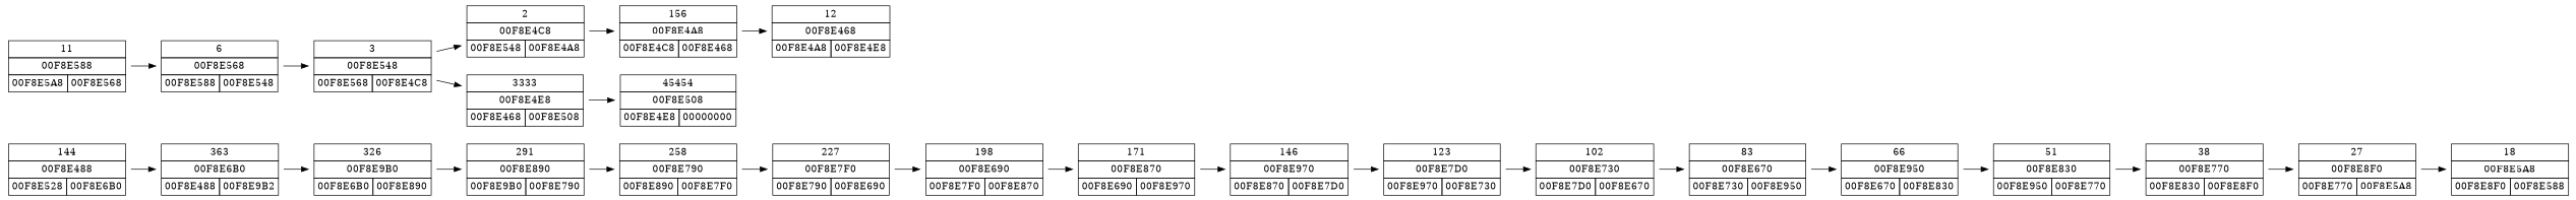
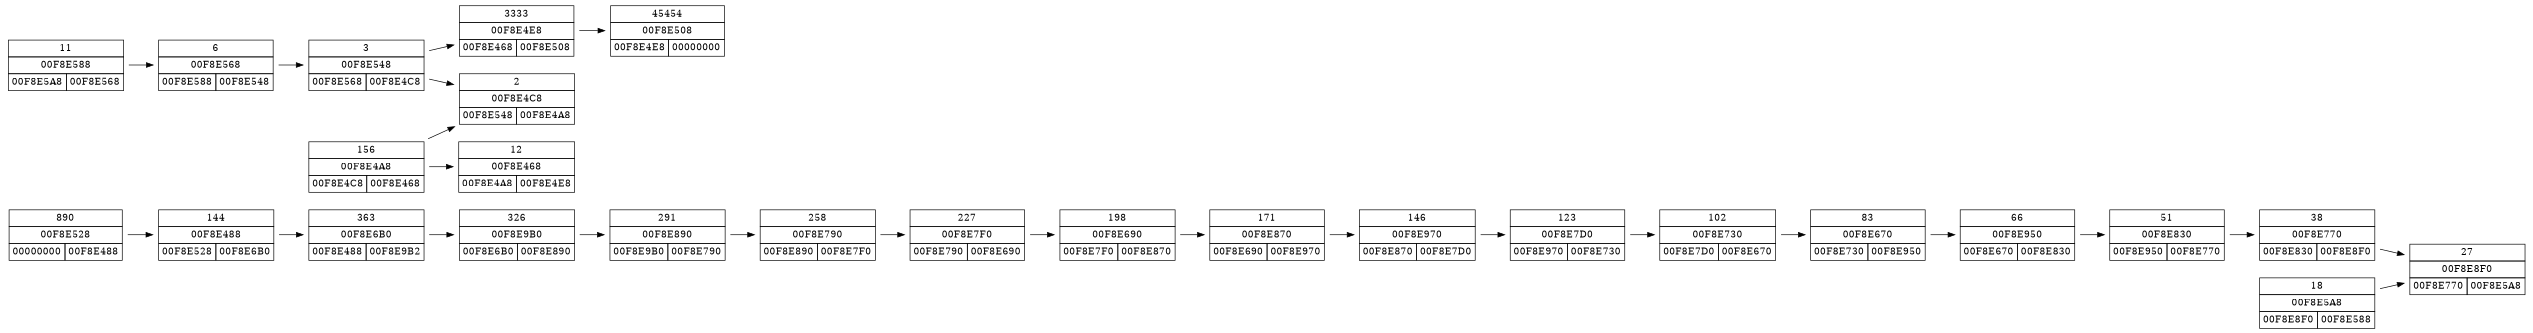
  digraph {
    rankdir=LR
    node [shape=none]
+   n1 [label=<<TABLE BORDER = "0" CELLBORDER = "1" CELLSPACING = "0" CELLPADDING = "4">                                        <TR>                                        <TD  COLSPAN = "2"> 890 </TD>                                        </TR>                                        <TR>                                        <TD  COLSPAN = "2"> 00F8E528 </TD>                                        </TR>                                        <TR>                                        <TD>00000000</TD>                                        <TD>00F8E488</TD>                                        </TR>                                        </TABLE>>]
    n2 [label=<<TABLE BORDER = "0" CELLBORDER = "1" CELLSPACING = "0" CELLPADDING = "4">                                        <TR>                                        <TD  COLSPAN = "2"> 144 </TD>                                        </TR>                                        <TR>                                        <TD  COLSPAN = "2"> 00F8E488 </TD>                                        </TR>                                        <TR>                                        <TD>00F8E528</TD>                                        <TD>00F8E6B0</TD>                                        </TR>                                        </TABLE>>]
    n3 [label=<<TABLE BORDER = "0" CELLBORDER = "1" CELLSPACING = "0" CELLPADDING = "4">                                        <TR>                                        <TD  COLSPAN = "2"> 363 </TD>                                        </TR>                                        <TR>                                        <TD  COLSPAN = "2"> 00F8E6B0 </TD>                                        </TR>                                        <TR>                                        <TD>00F8E488</TD>                                        <TD>00F8E9B2</TD>                                        </TR>                                        </TABLE>>]
    n4 [label=<<TABLE BORDER = "0" CELLBORDER = "1" CELLSPACING = "0" CELLPADDING = "4">                                        <TR>                                        <TD  COLSPAN = "2"> 326 </TD>                                        </TR>                                        <TR>                                        <TD  COLSPAN = "2"> 00F8E9B0 </TD>                                        </TR>                                        <TR>                                        <TD>00F8E6B0</TD>                                        <TD>00F8E890</TD>                                        </TR>                                        </TABLE>>]
    n5 [label=<<TABLE BORDER = "0" CELLBORDER = "1" CELLSPACING = "0" CELLPADDING = "4">                                        <TR>                                        <TD  COLSPAN = "2"> 291 </TD>                                        </TR>                                        <TR>                                        <TD  COLSPAN = "2"> 00F8E890 </TD>                                        </TR>                                        <TR>                                        <TD>00F8E9B0</TD>                                        <TD>00F8E790</TD>                                        </TR>                                        </TABLE>>]
    n6 [label=<<TABLE BORDER = "0" CELLBORDER = "1" CELLSPACING = "0" CELLPADDING = "4">                                        <TR>                                        <TD  COLSPAN = "2"> 258 </TD>                                        </TR>                                        <TR>                                        <TD  COLSPAN = "2"> 00F8E790 </TD>                                        </TR>                                        <TR>                                        <TD>00F8E890</TD>                                        <TD>00F8E7F0</TD>                                        </TR>                                        </TABLE>>]
    n7 [label=<<TABLE BORDER = "0" CELLBORDER = "1" CELLSPACING = "0" CELLPADDING = "4">                                        <TR>                                        <TD  COLSPAN = "2"> 227 </TD>                                        </TR>                                        <TR>                                        <TD  COLSPAN = "2"> 00F8E7F0 </TD>                                        </TR>                                        <TR>                                        <TD>00F8E790</TD>                                        <TD>00F8E690</TD>                                        </TR>                                        </TABLE>>]
    n8 [label=<<TABLE BORDER = "0" CELLBORDER = "1" CELLSPACING = "0" CELLPADDING = "4">                                        <TR>                                        <TD  COLSPAN = "2"> 198 </TD>                                        </TR>                                        <TR>                                        <TD  COLSPAN = "2"> 00F8E690 </TD>                                        </TR>                                        <TR>                                        <TD>00F8E7F0</TD>                                        <TD>00F8E870</TD>                                        </TR>                                        </TABLE>>]
    n9 [label=<<TABLE BORDER = "0" CELLBORDER = "1" CELLSPACING = "0" CELLPADDING = "4">                                        <TR>                                        <TD  COLSPAN = "2"> 171 </TD>                                        </TR>                                        <TR>                                        <TD  COLSPAN = "2"> 00F8E870 </TD>                                        </TR>                                        <TR>                                        <TD>00F8E690</TD>                                        <TD>00F8E970</TD>                                        </TR>                                        </TABLE>>]
    n10 [label=<<TABLE BORDER = "0" CELLBORDER = "1" CELLSPACING = "0" CELLPADDING = "4">                                        <TR>                                        <TD  COLSPAN = "2"> 146 </TD>                                        </TR>                                        <TR>                                        <TD  COLSPAN = "2"> 00F8E970 </TD>                                        </TR>                                        <TR>                                        <TD>00F8E870</TD>                                        <TD>00F8E7D0</TD>                                        </TR>                                        </TABLE>>]
    n11 [label=<<TABLE BORDER = "0" CELLBORDER = "1" CELLSPACING = "0" CELLPADDING = "4">                                        <TR>                                        <TD  COLSPAN = "2"> 123 </TD>                                        </TR>                                        <TR>                                        <TD  COLSPAN = "2"> 00F8E7D0 </TD>                                        </TR>                                        <TR>                                        <TD>00F8E970</TD>                                        <TD>00F8E730</TD>                                        </TR>                                        </TABLE>>]
    n12 [label=<<TABLE BORDER = "0" CELLBORDER = "1" CELLSPACING = "0" CELLPADDING = "4">                                        <TR>                                        <TD  COLSPAN = "2"> 102 </TD>                                        </TR>                                        <TR>                                        <TD  COLSPAN = "2"> 00F8E730 </TD>                                        </TR>                                        <TR>                                        <TD>00F8E7D0</TD>                                        <TD>00F8E670</TD>                                        </TR>                                        </TABLE>>]
    n13 [label=<<TABLE BORDER = "0" CELLBORDER = "1" CELLSPACING = "0" CELLPADDING = "4">                                        <TR>                                        <TD  COLSPAN = "2"> 83 </TD>                                        </TR>                                        <TR>                                        <TD  COLSPAN = "2"> 00F8E670 </TD>                                        </TR>                                        <TR>                                        <TD>00F8E730</TD>                                        <TD>00F8E950</TD>                                        </TR>                                        </TABLE>>]
    n14 [label=<<TABLE BORDER = "0" CELLBORDER = "1" CELLSPACING = "0" CELLPADDING = "4">                                        <TR>                                        <TD  COLSPAN = "2"> 66 </TD>                                        </TR>                                        <TR>                                        <TD  COLSPAN = "2"> 00F8E950 </TD>                                        </TR>                                        <TR>                                        <TD>00F8E670</TD>                                        <TD>00F8E830</TD>                                        </TR>                                        </TABLE>>]
    n15 [label=<<TABLE BORDER = "0" CELLBORDER = "1" CELLSPACING = "0" CELLPADDING = "4">                                        <TR>                                        <TD  COLSPAN = "2"> 51 </TD>                                        </TR>                                        <TR>                                        <TD  COLSPAN = "2"> 00F8E830 </TD>                                        </TR>                                        <TR>                                        <TD>00F8E950</TD>                                        <TD>00F8E770</TD>                                        </TR>                                        </TABLE>>]
    n16 [label=<<TABLE BORDER = "0" CELLBORDER = "1" CELLSPACING = "0" CELLPADDING = "4">                                        <TR>                                        <TD  COLSPAN = "2"> 38 </TD>                                        </TR>                                        <TR>                                        <TD  COLSPAN = "2"> 00F8E770 </TD>                                        </TR>                                        <TR>                                        <TD>00F8E830</TD>                                        <TD>00F8E8F0</TD>                                        </TR>                                        </TABLE>>]
    n17 [label=<<TABLE BORDER = "0" CELLBORDER = "1" CELLSPACING = "0" CELLPADDING = "4">                                        <TR>                                        <TD  COLSPAN = "2"> 27 </TD>                                        </TR>                                        <TR>                                        <TD  COLSPAN = "2"> 00F8E8F0 </TD>                                        </TR>                                        <TR>                                        <TD>00F8E770</TD>                                        <TD>00F8E5A8</TD>                                        </TR>                                        </TABLE>>]
    n18 [label=<<TABLE BORDER = "0" CELLBORDER = "1" CELLSPACING = "0" CELLPADDING = "4">                                        <TR>                                        <TD  COLSPAN = "2"> 18 </TD>                                        </TR>                                        <TR>                                        <TD  COLSPAN = "2"> 00F8E5A8 </TD>                                        </TR>                                        <TR>                                        <TD>00F8E8F0</TD>                                        <TD>00F8E588</TD>                                        </TR>                                        </TABLE>>]
    n19 [label=<<TABLE BORDER = "0" CELLBORDER = "1" CELLSPACING = "0" CELLPADDING = "4">                                        <TR>                                        <TD  COLSPAN = "2"> 11 </TD>                                        </TR>                                        <TR>                                        <TD  COLSPAN = "2"> 00F8E588 </TD>                                        </TR>                                        <TR>                                        <TD>00F8E5A8</TD>                                        <TD>00F8E568</TD>                                        </TR>                                        </TABLE>>]
    n20 [label=<<TABLE BORDER = "0" CELLBORDER = "1" CELLSPACING = "0" CELLPADDING = "4">                                        <TR>                                        <TD  COLSPAN = "2"> 6 </TD>                                        </TR>                                        <TR>                                        <TD  COLSPAN = "2"> 00F8E568 </TD>                                        </TR>                                        <TR>                                        <TD>00F8E588</TD>                                        <TD>00F8E548</TD>                                        </TR>                                        </TABLE>>]
    n21 [label=<<TABLE BORDER = "0" CELLBORDER = "1" CELLSPACING = "0" CELLPADDING = "4">                                        <TR>                                        <TD  COLSPAN = "2"> 3 </TD>                                        </TR>                                        <TR>                                        <TD  COLSPAN = "2"> 00F8E548 </TD>                                        </TR>                                        <TR>                                        <TD>00F8E568</TD>                                        <TD>00F8E4C8</TD>                                        </TR>                                        </TABLE>>]
    n22 [label=<<TABLE BORDER = "0" CELLBORDER = "1" CELLSPACING = "0" CELLPADDING = "4">                                        <TR>                                        <TD  COLSPAN = "2"> 2 </TD>                                        </TR>                                        <TR>                                        <TD  COLSPAN = "2"> 00F8E4C8 </TD>                                        </TR>                                        <TR>                                        <TD>00F8E548</TD>                                        <TD>00F8E4A8</TD>                                        </TR>                                        </TABLE>>]
    n23 [label=<<TABLE BORDER = "0" CELLBORDER = "1" CELLSPACING = "0" CELLPADDING = "4">                                        <TR>                                        <TD  COLSPAN = "2"> 3333 </TD>                                        </TR>                                        <TR>                                        <TD  COLSPAN = "2"> 00F8E4E8 </TD>                                        </TR>                                        <TR>                                        <TD>00F8E468</TD>                                        <TD>00F8E508</TD>                                        </TR>                                        </TABLE>>]
    n24 [label=<<TABLE BORDER = "0" CELLBORDER = "1" CELLSPACING = "0" CELLPADDING = "4">                                        <TR>                                        <TD  COLSPAN = "2"> 156 </TD>                                        </TR>                                        <TR>                                        <TD  COLSPAN = "2"> 00F8E4A8 </TD>                                        </TR>                                        <TR>                                        <TD>00F8E4C8</TD>                                        <TD>00F8E468</TD>                                        </TR>                                        </TABLE>>]
    n25 [label=<<TABLE BORDER = "0" CELLBORDER = "1" CELLSPACING = "0" CELLPADDING = "4">                                        <TR>                                        <TD  COLSPAN = "2"> 12 </TD>                                        </TR>                                        <TR>                                        <TD  COLSPAN = "2"> 00F8E468 </TD>                                        </TR>                                        <TR>                                        <TD>00F8E4A8</TD>                                        <TD>00F8E4E8</TD>                                        </TR>                                        </TABLE>>]
    n26 [label=<<TABLE BORDER = "0" CELLBORDER = "1" CELLSPACING = "0" CELLPADDING = "4">                                        <TR>                                        <TD  COLSPAN = "2"> 45454 </TD>                                        </TR>                                        <TR>                                        <TD  COLSPAN = "2"> 00F8E508 </TD>                                        </TR>                                        <TR>                                        <TD>00F8E4E8</TD>                                        <TD>00000000</TD>                                        </TR>                                        </TABLE>>]
+   n1 -> n2
    n2 -> n3
    n3 -> n4
    n4 -> n5
    n5 -> n6
    n6 -> n7
    n7 -> n8
    n8 -> n9
    n9 -> n10
    n10 -> n11
    n11 -> n12
    n12 -> n13
    n13 -> n14
    n14 -> n15
    n15 -> n16
    n16 -> n17
-   n17 -> n18
+   n18 -> n17
    n19 -> n20
    n20 -> n21
    n21 -> n22
    n21 -> n23
-   n22 -> n24
+   n24 -> n22
    n23 -> n26
    n24 -> n25
  }
